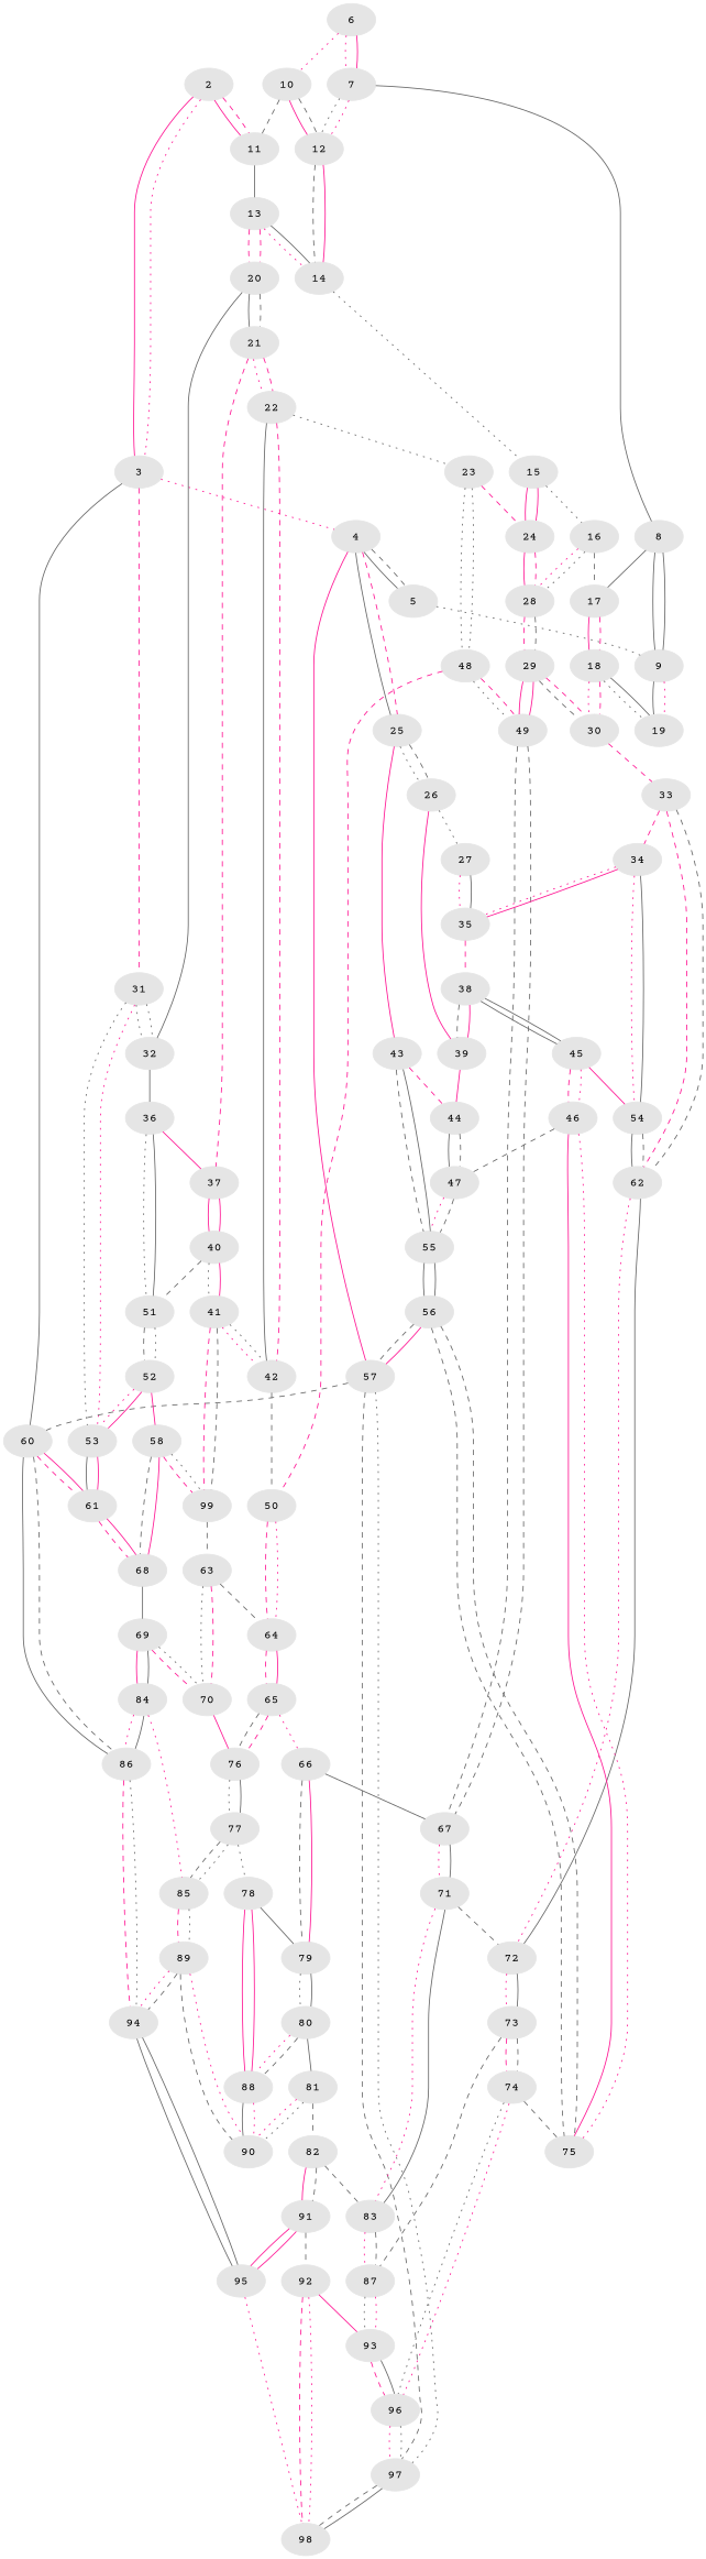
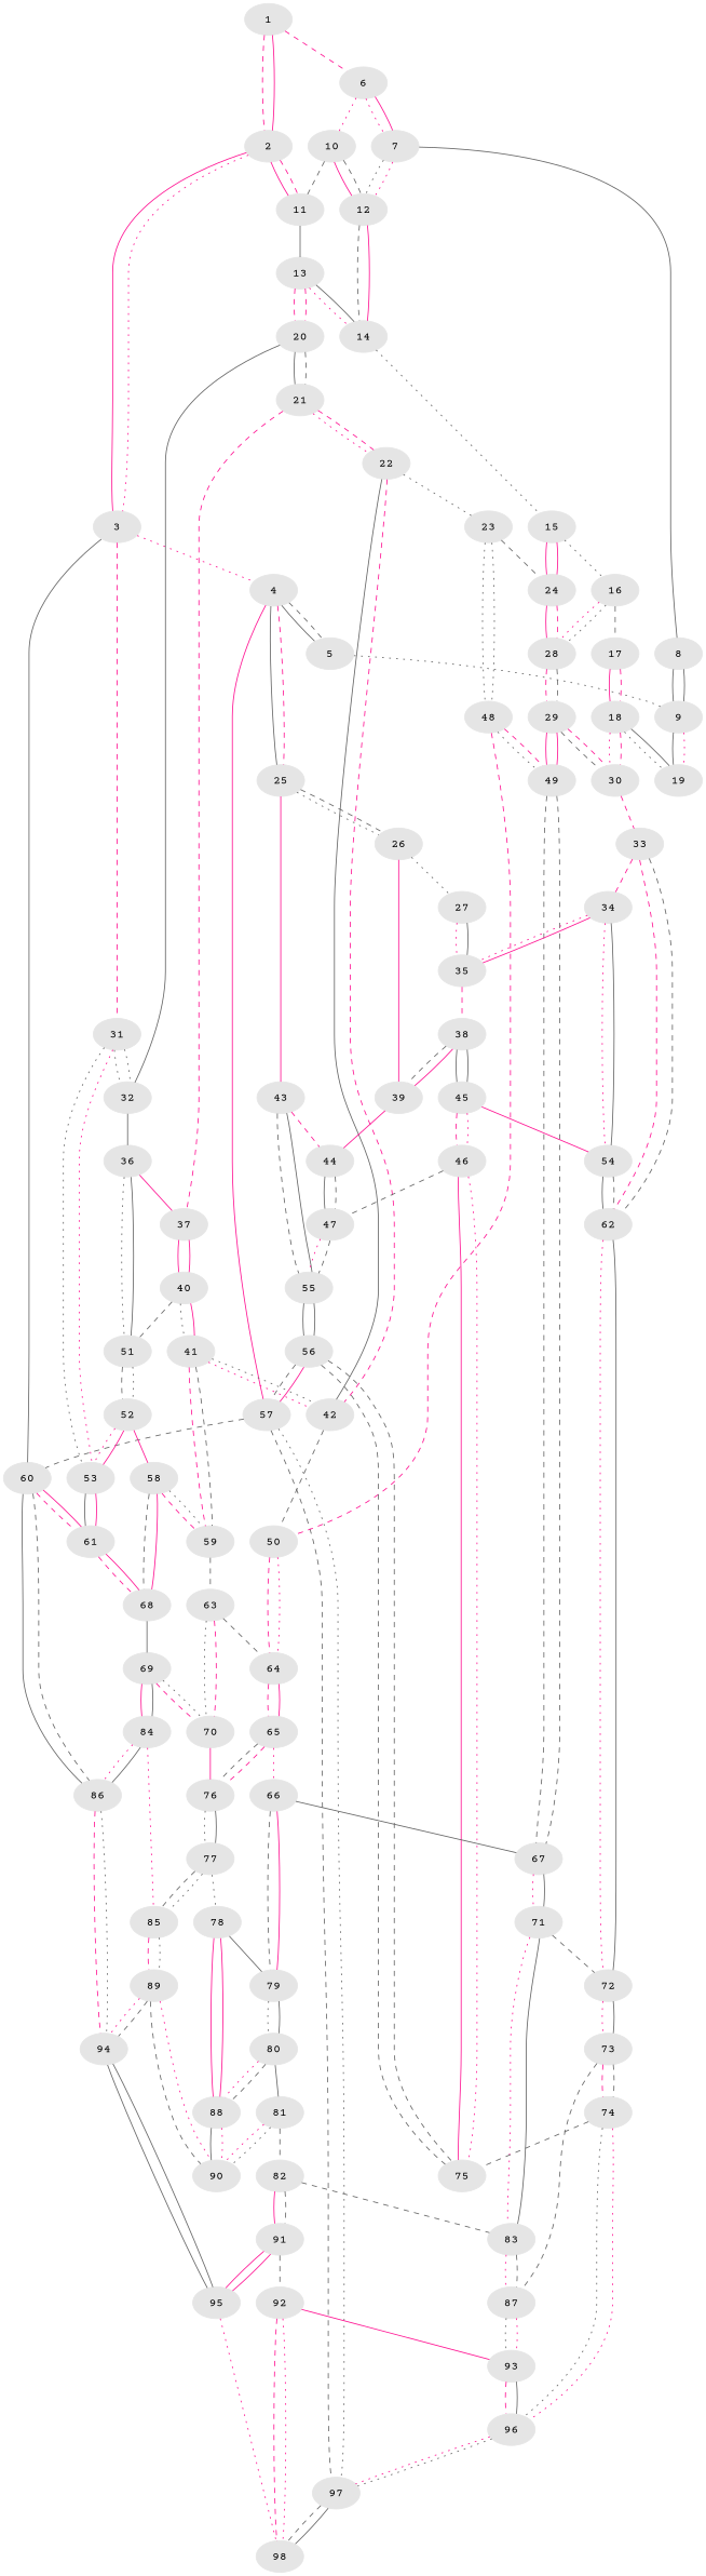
  graph {
    fontname="Courier Prime"
    node [color=gray90 fontname="Courier Prime" style=filled]
    edge [color=gray40 fontname="Courier Prime" style=dashed]
+   1
    2
    6
    3
    11
    7
    10
    4
    31
    60
    13
    5
    25
    57
    32
    53
    61
    86
    9
    26
    43
    97
    19
    8
    12
    17
    14
    18
    20
    15
    21
    16
    24
    28
    29
    30
    33
    27
    35
    22
    37
    36
    23
    42
    40
    48
    50
    49
    39
    44
    55
    38
    67
    34
    62
    51
    54
    72
    45
    52
    41
    46
    47
-   59 [label=99]
+   59
    63
    64
    56
    75
    71
    65
    58
    68
    98
    69
    70
    94
    73
    76
    66
    79
    77
    80
    83
    84
    85
    87
    74
    96
    93
    78
    88
    89
    90
    81
    82
    91
    92
    95
+   1 -- 2 [color=deeppink]
+   1 -- 2 [color=deeppink style=solid]
+   1 -- 6 [color=deeppink]
    2 -- 3 [color=deeppink style=solid]
    2 -- 3 [color=deeppink style=dotted]
    2 -- 11 [color=deeppink style=solid]
    2 -- 11 [color=deeppink]
    6 -- 7 [color=deeppink style=dotted]
    6 -- 7 [color=deeppink style=solid]
    6 -- 10 [color=deeppink style=dotted]
    3 -- 4 [color=deeppink style=dotted]
    3 -- 31 [color=deeppink]
    3 -- 60 [style=solid]
    11 -- 13 [style=solid]
    7 -- 8 [style=solid]
    7 -- 12 [style=dotted]
    7 -- 12 [color=deeppink style=dotted]
    10 -- 11
    10 -- 12 [color=deeppink style=solid]
    10 -- 12
    4 -- 5 [style=solid]
    4 -- 5
    4 -- 25 [style=solid]
    4 -- 25 [color=deeppink]
    4 -- 57 [color=deeppink style=solid]
    31 -- 32 [style=dotted]
    31 -- 32 [style=dotted]
    31 -- 53 [style=dotted]
    31 -- 53 [color=deeppink style=dotted]
    60 -- 61 [color=deeppink]
    60 -- 61 [color=deeppink style=solid]
    60 -- 86 [style=solid]
    60 -- 86
    13 -- 14 [color=deeppink style=dotted]
    13 -- 14 [style=solid]
    13 -- 20 [color=deeppink]
    13 -- 20 [color=deeppink]
    5 -- 9 [style=dotted]
    25 -- 26 [style=dotted]
    25 -- 26
    25 -- 43 [color=deeppink style=solid]
    57 -- 60
    57 -- 97
    57 -- 97 [style=dotted]
    32 -- 36 [style=solid]
    53 -- 61 [style=solid]
    53 -- 61 [color=deeppink style=solid]
    61 -- 68 [color=deeppink]
    61 -- 68 [color=deeppink style=solid]
    86 -- 94 [color=deeppink]
    86 -- 94 [style=dotted]
    9 -- 19 [style=solid]
    9 -- 19 [color=deeppink style=dotted]
    26 -- 27 [style=dotted]
    26 -- 39 [color=deeppink style=solid]
    43 -- 44 [color=deeppink]
    43 -- 55
    43 -- 55 [style=solid]
    97 -- 98
    97 -- 98 [style=solid]
    8 -- 9 [style=solid]
    8 -- 9 [style=solid]
-   8 -- 17 [style=solid]
    12 -- 14
    12 -- 14 [color=deeppink style=solid]
    17 -- 18 [color=deeppink style=solid]
    17 -- 18 [color=deeppink]
    14 -- 15 [style=dotted]
    18 -- 19 [style=dotted]
    18 -- 19 [style=solid]
    18 -- 30 [color=deeppink style=dotted]
    18 -- 30 [color=deeppink]
    20 -- 32 [style=solid]
    20 -- 21 [style=solid]
    20 -- 21
    15 -- 16 [style=dotted]
    15 -- 24 [color=deeppink style=solid]
    15 -- 24 [color=deeppink style=solid]
    21 -- 22 [color=deeppink style=dotted]
    21 -- 22 [color=deeppink]
    21 -- 37 [color=deeppink]
    16 -- 17
    16 -- 28 [color=deeppink style=dotted]
    16 -- 28 [style=dotted]
    24 -- 28 [color=deeppink style=solid]
    24 -- 28 [color=deeppink]
    28 -- 29 [color=deeppink]
    28 -- 29
    29 -- 30
    29 -- 30 [color=deeppink]
    29 -- 49 [color=deeppink style=solid]
    29 -- 49 [color=deeppink style=solid]
    30 -- 33 [color=deeppink]
    33 -- 34 [color=deeppink]
    33 -- 62 [color=deeppink]
    33 -- 62
    27 -- 35 [color=deeppink style=dotted]
    27 -- 35 [style=solid]
    35 -- 38 [color=deeppink]
    22 -- 23 [style=dotted]
    22 -- 42 [style=solid]
    22 -- 42 [color=deeppink]
    37 -- 40 [color=deeppink style=solid]
    37 -- 40 [color=deeppink style=solid]
    36 -- 37 [color=deeppink style=solid]
    36 -- 51 [style=dotted]
    36 -- 51 [style=solid]
-   23 -- 24 [color=deeppink]
+   23 -- 24
    23 -- 48 [style=dotted]
    23 -- 48 [style=dotted]
    42 -- 50
    40 -- 51
    40 -- 41 [style=dotted]
    40 -- 41 [color=deeppink style=solid]
    48 -- 50 [color=deeppink]
    48 -- 49 [style=dotted]
    48 -- 49 [color=deeppink]
    50 -- 64 [color=deeppink]
    50 -- 64 [color=deeppink style=dotted]
    49 -- 67
    49 -- 67
    39 -- 44 [color=deeppink style=solid]
    44 -- 47 [style=solid]
    44 -- 47
    55 -- 56 [style=solid]
    55 -- 56 [style=solid]
    38 -- 39
    38 -- 39 [color=deeppink style=solid]
    38 -- 45 [style=solid]
    38 -- 45 [style=solid]
    67 -- 71 [color=deeppink style=dotted]
    67 -- 71 [style=solid]
    34 -- 35 [color=deeppink style=dotted]
    34 -- 35 [color=deeppink style=solid]
    34 -- 54 [color=deeppink style=dotted]
    34 -- 54 [style=solid]
    62 -- 72 [color=deeppink style=dotted]
    62 -- 72 [style=solid]
    51 -- 52
    51 -- 52 [style=dotted]
    54 -- 62 [style=solid]
    54 -- 62
    72 -- 73 [color=deeppink style=dotted]
    72 -- 73 [style=solid]
    45 -- 54 [color=deeppink style=solid]
    45 -- 46 [color=deeppink]
    45 -- 46 [color=deeppink style=dotted]
    52 -- 53 [color=deeppink style=dotted]
    52 -- 53 [color=deeppink style=solid]
    52 -- 58 [color=deeppink style=solid]
    41 -- 42 [color=deeppink style=dotted]
    41 -- 42 [style=dotted]
    41 -- 59 [color=deeppink]
    41 -- 59
    46 -- 47
    46 -- 75 [color=deeppink style=solid]
    46 -- 75 [color=deeppink style=dotted]
    47 -- 55 [color=deeppink style=dotted]
    47 -- 55
    59 -- 63
    63 -- 64
    63 -- 70 [style=dotted]
    63 -- 70 [color=deeppink]
    64 -- 65 [color=deeppink]
    64 -- 65 [color=deeppink style=solid]
    56 -- 57
    56 -- 57 [color=deeppink style=solid]
    56 -- 75
    56 -- 75
    71 -- 72
    71 -- 83 [color=deeppink style=dotted]
    71 -- 83 [style=solid]
    65 -- 76
    65 -- 76 [color=deeppink]
    65 -- 66 [color=deeppink style=dotted]
    58 -- 59 [color=deeppink]
    58 -- 59 [style=dotted]
    58 -- 68
    58 -- 68 [color=deeppink style=solid]
    68 -- 69 [style=solid]
    69 -- 70 [color=deeppink]
    69 -- 70 [style=dotted]
    69 -- 84 [color=deeppink style=solid]
    69 -- 84 [style=solid]
    70 -- 76 [color=deeppink style=solid]
    94 -- 95 [style=solid]
    94 -- 95 [style=solid]
    73 -- 87
    73 -- 74 [color=deeppink]
    73 -- 74
    76 -- 77 [style=dotted]
    76 -- 77 [style=solid]
    66 -- 67 [style=solid]
    66 -- 79
    66 -- 79 [color=deeppink style=solid]
    79 -- 80 [style=dotted]
    79 -- 80 [style=solid]
    77 -- 85
    77 -- 85 [style=dotted]
    77 -- 78 [style=dotted]
    80 -- 88 [color=deeppink style=dotted]
    80 -- 88
    80 -- 81 [style=solid]
    83 -- 87 [color=deeppink style=dotted]
    83 -- 87
    84 -- 86 [color=deeppink style=dotted]
    84 -- 86 [style=solid]
    84 -- 85 [color=deeppink style=dotted]
    85 -- 89 [color=deeppink]
    85 -- 89 [style=dotted]
    87 -- 93 [style=dotted]
    87 -- 93 [color=deeppink style=dotted]
    74 -- 75
    74 -- 96 [style=dotted]
    74 -- 96 [color=deeppink style=dotted]
    96 -- 97 [color=deeppink style=dotted]
    96 -- 97 [style=dotted]
    93 -- 96 [color=deeppink]
    93 -- 96 [style=solid]
    78 -- 79 [style=solid]
    78 -- 88 [color=deeppink style=solid]
    78 -- 88 [color=deeppink style=solid]
    88 -- 90 [style=solid]
    88 -- 90 [color=deeppink style=dotted]
    89 -- 94 [color=deeppink style=dotted]
    89 -- 94
    89 -- 90
    89 -- 90 [color=deeppink style=dotted]
    81 -- 90 [color=deeppink style=dotted]
    81 -- 90 [style=dotted]
    81 -- 82
    82 -- 83
    82 -- 91 [color=deeppink style=solid]
    82 -- 91
    91 -- 92
    91 -- 95 [color=deeppink style=solid]
    91 -- 95 [color=deeppink style=solid]
    92 -- 98 [color=deeppink]
    92 -- 98 [color=deeppink style=dotted]
    92 -- 93 [color=deeppink style=solid]
    95 -- 98 [color=deeppink style=dotted]
  }
